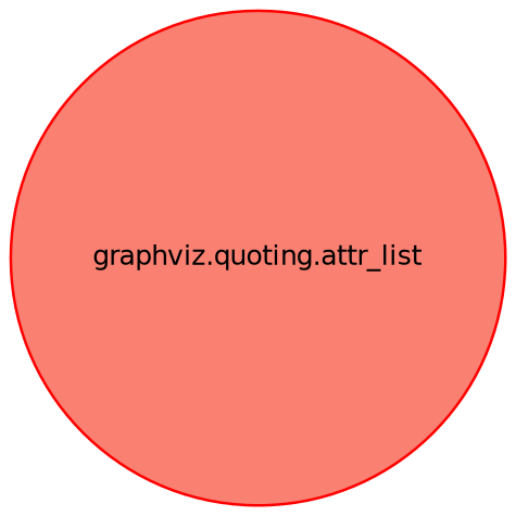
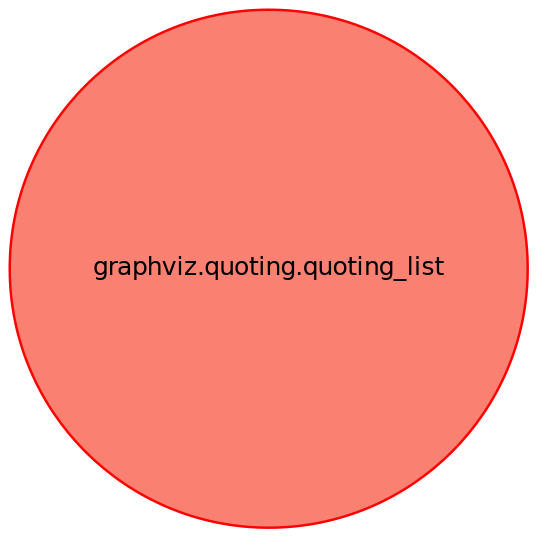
  digraph {
    rankdir=LR
-   n1 [color=red fillcolor=salmon fontcolor=black fontname=Helvetica fontsize=10 height=0.2 label="graphviz.quoting.attr_list" shape=circle style=filled width=0.4]
+   n1 [color=red fillcolor=salmon fontcolor=black fontname=Helvetica fontsize=10 height=0.2 label="graphviz.quoting.quoting_list" shape=circle style=filled width=0.4]
  }
